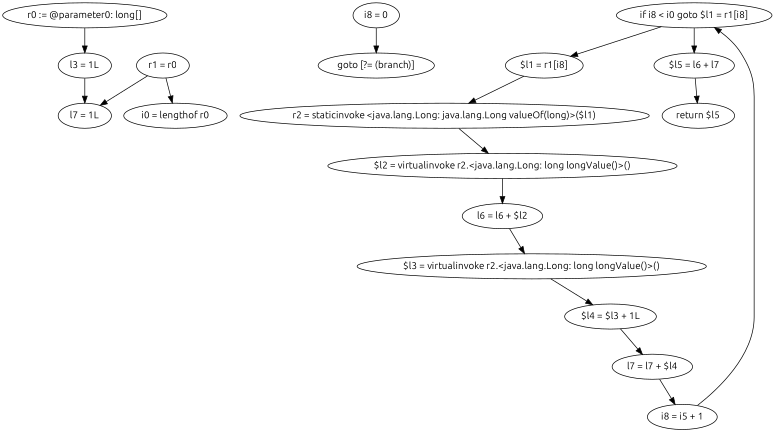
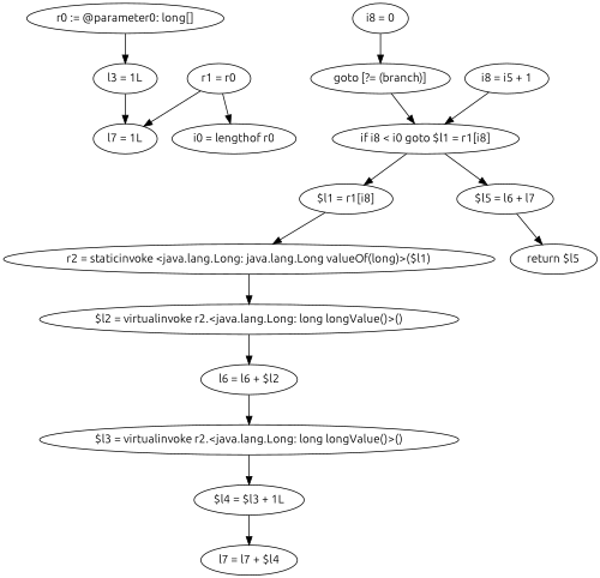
  digraph {
    fontname=Ubuntu
    node [fontname=Ubuntu]
    edge [fontname=Ubuntu]
    n1 [label="l3 = 1L"]
    "r0 := @parameter0: long[]"
    "l7 = 1L"
    "r1 = r0"
    "i0 = lengthof r0"
    "i8 = 0"
    "goto [?= (branch)]"
    "if i8 < i0 goto $l1 = r1[i8]"
    "$l1 = r1[i8]"
    "$l5 = l6 + l7"
    "r2 = staticinvoke <java.lang.Long: java.lang.Long valueOf(long)>($l1)"
    "$l2 = virtualinvoke r2.<java.lang.Long: long longValue()>()"
    "l6 = l6 + $l2"
    "$l3 = virtualinvoke r2.<java.lang.Long: long longValue()>()"
    "$l4 = $l3 + 1L"
    "l7 = l7 + $l4"
    n17 [label="i8 = i5 + 1"]
    "return $l5"
    n1 -> "l7 = 1L"
    "r0 := @parameter0: long[]" -> n1
    "r1 = r0" -> "l7 = 1L"
    "r1 = r0" -> "i0 = lengthof r0"
    "i8 = 0" -> "goto [?= (branch)]"
+   "goto [?= (branch)]" -> "if i8 < i0 goto $l1 = r1[i8]"
    "if i8 < i0 goto $l1 = r1[i8]" -> "$l1 = r1[i8]"
    "if i8 < i0 goto $l1 = r1[i8]" -> "$l5 = l6 + l7"
    "$l1 = r1[i8]" -> "r2 = staticinvoke <java.lang.Long: java.lang.Long valueOf(long)>($l1)"
    "$l5 = l6 + l7" -> "return $l5"
    "r2 = staticinvoke <java.lang.Long: java.lang.Long valueOf(long)>($l1)" -> "$l2 = virtualinvoke r2.<java.lang.Long: long longValue()>()"
    "$l2 = virtualinvoke r2.<java.lang.Long: long longValue()>()" -> "l6 = l6 + $l2"
    "l6 = l6 + $l2" -> "$l3 = virtualinvoke r2.<java.lang.Long: long longValue()>()"
    "$l3 = virtualinvoke r2.<java.lang.Long: long longValue()>()" -> "$l4 = $l3 + 1L"
    "$l4 = $l3 + 1L" -> "l7 = l7 + $l4"
-   "l7 = l7 + $l4" -> n17
    n17 -> "if i8 < i0 goto $l1 = r1[i8]"
  }
